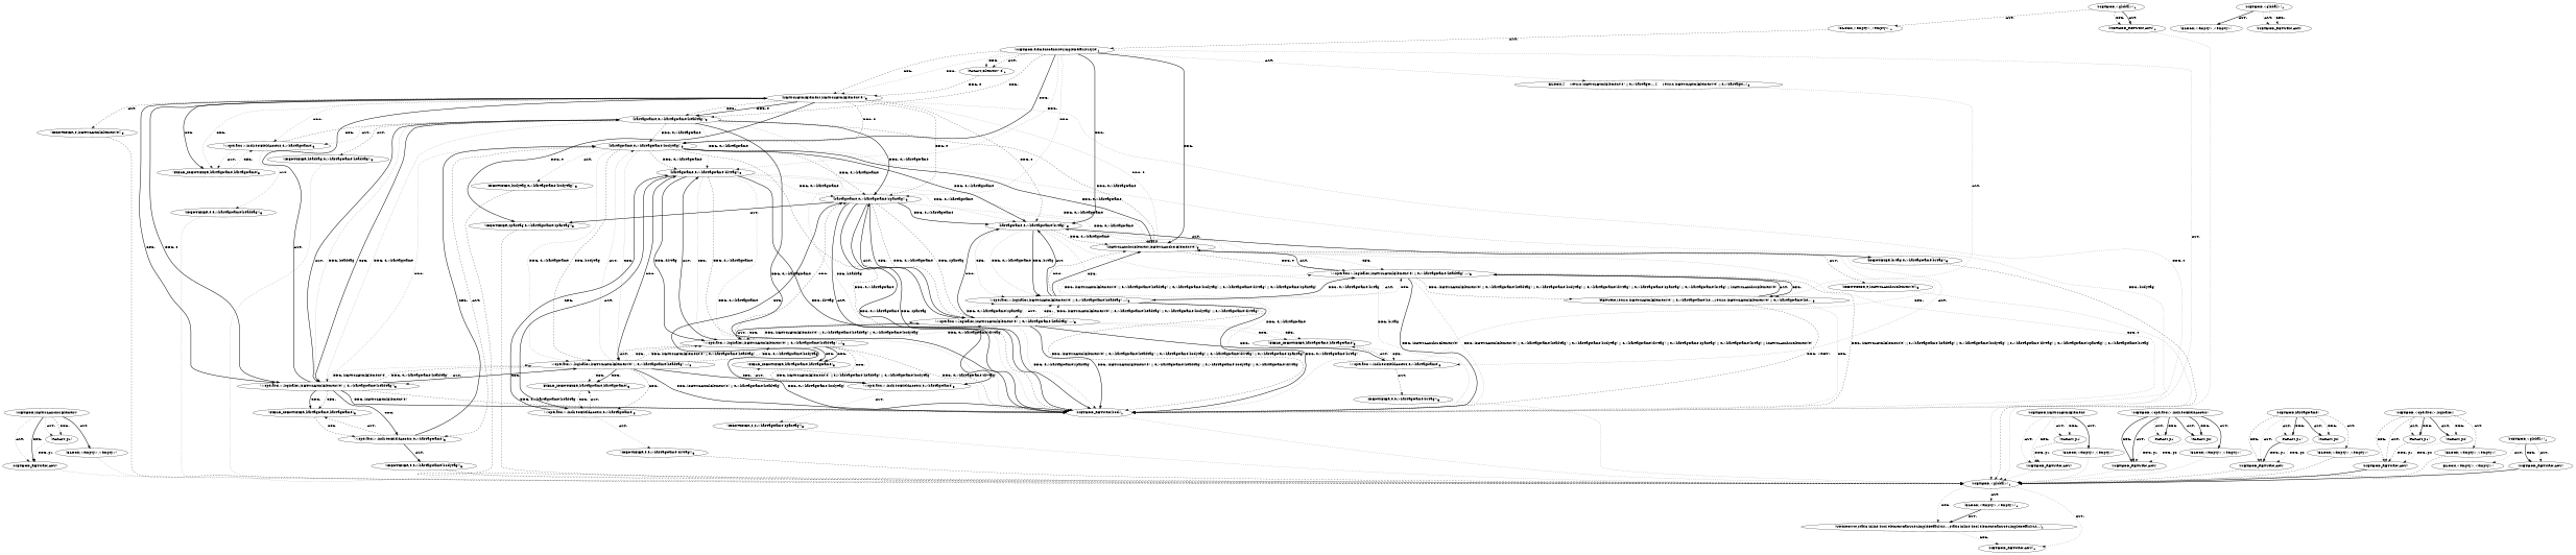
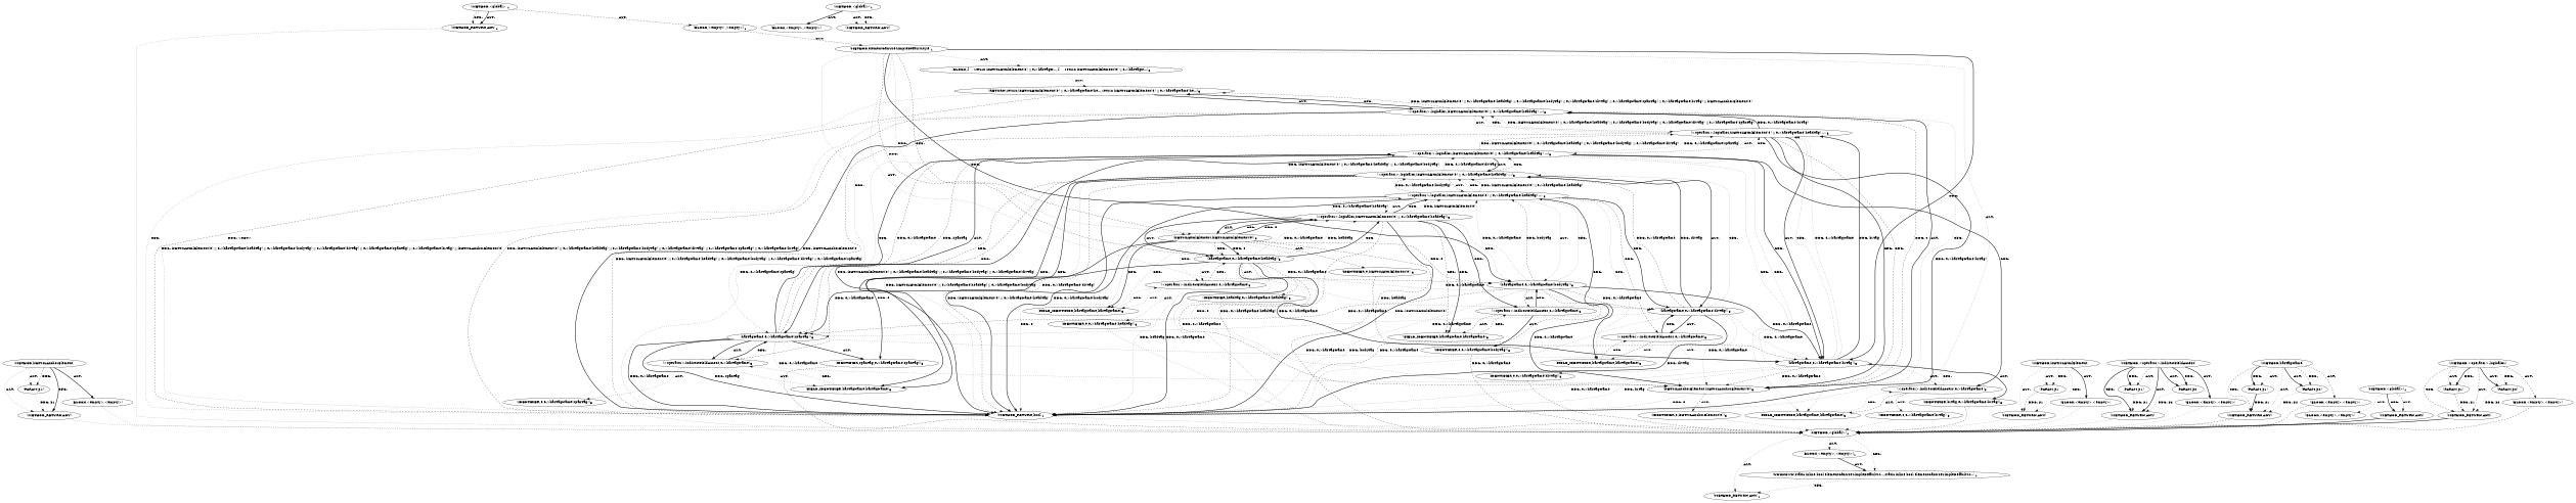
  digraph {
    edge [style=dotted]
    n1 [label=<(METHOD,isHTMLAnchorElement)>]
    n2 [label=<(PARAM,p1)>]
    n3 [label=<(BLOCK,&lt;empty&gt;,&lt;empty&gt;)>]
    n4 [label=<(METHOD_RETURN,ANY)>]
    n5 [label=<(METHOD,&lt;global&gt;)<SUB>1</SUB>>]
    n6 [label=<(BLOCK,&lt;empty&gt;,&lt;empty&gt;)<SUB>1</SUB>>]
    n7 [label=<(UNKNOWN,static inline bool elementCanUseSimpleDefaultSt...,static inline bool elementCanUseSimpleDefaultSt...)<SUB>1</SUB>>]
    n8 [label=<(METHOD_RETURN,ANY)<SUB>1</SUB>>]
    n9 [label=<(METHOD,&lt;global&gt;)<SUB>1</SUB>>]
    n10 [label=<(BLOCK,&lt;empty&gt;,&lt;empty&gt;)<SUB>1</SUB>>]
    n11 [label=<(METHOD_RETURN,ANY)<SUB>1</SUB>>]
    n12 [label=<(METHOD,elementCanUseSimpleDefaultStyle)<SUB>1</SUB>>]
-   n13 [label=<(PARAM,Element* e)<SUB>1</SUB>>]
    n14 [label=<(BLOCK,{     return isHTMLHtmlElement(e) || e-&gt;hasTagN...,{     return isHTMLHtmlElement(e) || e-&gt;hasTagN...)<SUB>2</SUB>>]
    n15 [label=<(isHTMLHtmlElement,isHTMLHtmlElement(e))<SUB>3</SUB>>]
    n16 [label=<(hasTagName,e-&gt;hasTagName(headTag))<SUB>3</SUB>>]
    n17 [label=<(hasTagName,e-&gt;hasTagName(bodyTag))<SUB>3</SUB>>]
    n18 [label=<(hasTagName,e-&gt;hasTagName(divTag))<SUB>3</SUB>>]
    n19 [label=<(hasTagName,e-&gt;hasTagName(spanTag))<SUB>3</SUB>>]
    n20 [label=<(hasTagName,e-&gt;hasTagName(brTag))<SUB>3</SUB>>]
    n21 [label=<(isHTMLAnchorElement,isHTMLAnchorElement(e))<SUB>3</SUB>>]
    n22 [label=<(METHOD_RETURN,bool)<SUB>1</SUB>>]
    n23 [label=<(RETURN,return isHTMLHtmlElement(e) || e-&gt;hasTagName(he...,return isHTMLHtmlElement(e) || e-&gt;hasTagName(he...)<SUB>3</SUB>>]
    n24 [label=<(&lt;operator&gt;.logicalOr,isHTMLHtmlElement(e) || e-&gt;hasTagName(headTag))<SUB>3</SUB>>]
    n25 [label=<(IDENTIFIER,e,isHTMLHtmlElement(e))<SUB>3</SUB>>]
    n26 [label=<(&lt;operator&gt;.indirectFieldAccess,e-&gt;hasTagName)<SUB>3</SUB>>]
    n27 [label=<(FIELD_IDENTIFIER,hasTagName,hasTagName)<SUB>3</SUB>>]
    n28 [label=<(IDENTIFIER,spanTag,e-&gt;hasTagName(spanTag))<SUB>3</SUB>>]
    n29 [label=<(IDENTIFIER,headTag,e-&gt;hasTagName(headTag))<SUB>3</SUB>>]
    n30 [label=<(&lt;operator&gt;.logicalOr,isHTMLHtmlElement(e) || e-&gt;hasTagName(headTag) ...)<SUB>3</SUB>>]
    n31 [label=<(&lt;operator&gt;.indirectFieldAccess,e-&gt;hasTagName)<SUB>3</SUB>>]
-   n32 [label=<(IDENTIFIER,bodyTag,e-&gt;hasTagName(bodyTag))<SUB>3</SUB>>]
    n33 [label=<(&lt;operator&gt;.logicalOr,isHTMLHtmlElement(e) || e-&gt;hasTagName(headTag) ...)<SUB>3</SUB>>]
    n34 [label=<(&lt;operator&gt;.indirectFieldAccess,e-&gt;hasTagName)<SUB>3</SUB>>]
    n35 [label=<(&lt;operator&gt;.logicalOr,isHTMLHtmlElement(e) || e-&gt;hasTagName(headTag) ...)<SUB>3</SUB>>]
    n36 [label=<(&lt;operator&gt;.indirectFieldAccess,e-&gt;hasTagName)<SUB>3</SUB>>]
    n37 [label=<(&lt;operator&gt;.logicalOr,isHTMLHtmlElement(e) || e-&gt;hasTagName(headTag) ...)<SUB>3</SUB>>]
    n38 [label=<(&lt;operator&gt;.indirectFieldAccess,e-&gt;hasTagName)<SUB>3</SUB>>]
    n39 [label=<(IDENTIFIER,brTag,e-&gt;hasTagName(brTag))<SUB>3</SUB>>]
    n40 [label=<(&lt;operator&gt;.logicalOr,isHTMLHtmlElement(e) || e-&gt;hasTagName(headTag) ...)<SUB>3</SUB>>]
    n41 [label=<(IDENTIFIER,e,isHTMLAnchorElement(e))<SUB>3</SUB>>]
    n42 [label=<(FIELD_IDENTIFIER,hasTagName,hasTagName)<SUB>3</SUB>>]
    n43 [label=<(FIELD_IDENTIFIER,hasTagName,hasTagName)<SUB>3</SUB>>]
    n44 [label=<(IDENTIFIER,e,e-&gt;hasTagName(brTag))<SUB>3</SUB>>]
    n45 [label=<(FIELD_IDENTIFIER,hasTagName,hasTagName)<SUB>3</SUB>>]
    n46 [label=<(IDENTIFIER,e,e-&gt;hasTagName(spanTag))<SUB>3</SUB>>]
    n47 [label=<(FIELD_IDENTIFIER,hasTagName,hasTagName)<SUB>3</SUB>>]
    n48 [label=<(IDENTIFIER,e,e-&gt;hasTagName(divTag))<SUB>3</SUB>>]
    n49 [label=<(IDENTIFIER,e,e-&gt;hasTagName(bodyTag))<SUB>3</SUB>>]
    n50 [label=<(IDENTIFIER,e,e-&gt;hasTagName(headTag))<SUB>3</SUB>>]
    n51 [label=<(METHOD,isHTMLHtmlElement)>]
    n52 [label=<(PARAM,p1)>]
    n53 [label=<(BLOCK,&lt;empty&gt;,&lt;empty&gt;)>]
    n54 [label=<(METHOD_RETURN,ANY)>]
    n55 [label=<(METHOD,&lt;operator&gt;.indirectFieldAccess)>]
    n56 [label=<(PARAM,p1)>]
    n57 [label=<(PARAM,p2)>]
    n58 [label=<(BLOCK,&lt;empty&gt;,&lt;empty&gt;)>]
    n59 [label=<(METHOD_RETURN,ANY)>]
    n60 [label=<(METHOD,hasTagName)>]
    n61 [label=<(PARAM,p1)>]
    n62 [label=<(PARAM,p2)>]
    n63 [label=<(BLOCK,&lt;empty&gt;,&lt;empty&gt;)>]
    n64 [label=<(METHOD_RETURN,ANY)>]
    n65 [label=<(METHOD,&lt;operator&gt;.logicalOr)>]
    n66 [label=<(PARAM,p1)>]
    n67 [label=<(PARAM,p2)>]
    n68 [label=<(BLOCK,&lt;empty&gt;,&lt;empty&gt;)>]
    n69 [label=<(METHOD_RETURN,ANY)>]
    n70 [label=<(METHOD,&lt;global&gt;)<SUB>1</SUB>>]
    n71 [label=<(BLOCK,&lt;empty&gt;,&lt;empty&gt;)>]
    n72 [label=<(METHOD_RETURN,ANY)>]
    n73 [label=<(METHOD,&lt;global&gt;)<SUB>1</SUB>>]
    n74 [label=<(BLOCK,&lt;empty&gt;,&lt;empty&gt;)>]
    n75 [label=<(METHOD_RETURN,ANY)>]
    n1 -> n2 [label="AST: "]
    n1 -> n2 [label="DDG: " style=dashed]
    n1 -> n3 [label="AST: " style=bold]
    n1 -> n4 [label="AST: "]
    n1 -> n4 [label="CFG: " style=bold]
    n2 -> n4 [label="DDG: p1"]
    n3 -> n5
    n4 -> n5
    n5 -> n6 [label="AST: "]
    n5 -> n7 [label="CFG: "]
    n5 -> n8 [label="AST: "]
    n6 -> n7 [label="AST: " style=bold]
    n7 -> n8 [label="CFG: "]
    n9 -> n10 [label="AST: " style=dashed]
    n9 -> n11 [label="AST: " style=bold]
    n9 -> n11 [label="CFG: " style=dashed]
    n10 -> n12 [label="AST: " style=dashed]
    n11 -> n5
-   n12 -> n13 [label="AST: " style=dashed]
-   n12 -> n13 [label="DDG: "]
    n12 -> n14 [label="AST: "]
    n12 -> n15 [label="CFG: " style=dashed]
    n12 -> n15 [label="DDG: "]
    n12 -> n16 [label="DDG: " style=dashed]
    n12 -> n17 [label="DDG: " style=bold]
-   n12 -> n18 [label="DDG: "]
+   n12 -> n18 [label="AST: "]
    n12 -> n19 [label="DDG: "]
    n12 -> n20 [label="DDG: " style=bold]
-   n12 -> n21 [label="DDG: " style=bold]
    n12 -> n22 [label="AST: "]
-   n13 -> n15 [label="DDG: e" style=dashed]
    n14 -> n23 [label="AST: "]
    n15 -> n16 [label="DDG: e" style=bold]
    n15 -> n16 [label="CDG: " style=dashed]
    n15 -> n17 [label="DDG: e" style=dashed]
-   n15 -> n19 [label="DDG: e" style=dashed]
-   n15 -> n20 [label="DDG: e" style=dashed]
+   n15 -> n20 [label="DDG: headTag" style=dashed]
    n15 -> n21 [label="DDG: e"]
    n15 -> n22 [label="DDG: e"]
    n15 -> n24 [label="CFG: " style=bold]
    n15 -> n24 [label="DDG: e" style=bold]
    n15 -> n25 [label="AST: " style=dashed]
    n15 -> n26 [label="CDG: "]
    n15 -> n27 [label="CFG: " style=bold]
    n15 -> n27 [label="CDG: "]
    n15 -> n28 [label="DDG: e" style=bold]
    n16 -> n17 [label="DDG: e-&gt;hasTagName" style=dashed]
    n16 -> n18 [label="DDG: e-&gt;hasTagName"]
    n16 -> n19 [label="DDG: e-&gt;hasTagName" style=bold]
+   n16 -> n20 [label="DDG: e-&gt;hasTagName" style=bold]
    n16 -> n21 [label="DDG: e-&gt;hasTagName" style=dashed]
    n16 -> n22 [label="DDG: e-&gt;hasTagName" style=bold]
    n16 -> n22 [label="DDG: headTag"]
    n16 -> n24 [label="CFG: " style=bold]
    n16 -> n24 [label="DDG: e-&gt;hasTagName"]
    n16 -> n24 [label="DDG: headTag"]
    n16 -> n26 [label="AST: "]
    n16 -> n29 [label="AST: " style=dashed]
    n17 -> n18 [label="DDG: e-&gt;hasTagName" style=dashed]
    n17 -> n19 [label="DDG: e-&gt;hasTagName" style=dashed]
    n17 -> n20 [label="DDG: e-&gt;hasTagName" style=bold]
    n17 -> n21 [label="DDG: e-&gt;hasTagName" style=bold]
    n17 -> n22 [label="DDG: e-&gt;hasTagName" style=dashed]
    n17 -> n22 [label="DDG: bodyTag"]
    n17 -> n30 [label="CFG: "]
    n17 -> n30 [label="DDG: e-&gt;hasTagName"]
    n17 -> n30 [label="DDG: bodyTag" style=dashed]
    n17 -> n31 [label="AST: " style=dashed]
-   n17 -> n32 [label="AST: "]
    n18 -> n19 [label="DDG: e-&gt;hasTagName"]
    n18 -> n20 [label="DDG: e-&gt;hasTagName"]
    n18 -> n21 [label="DDG: e-&gt;hasTagName"]
    n18 -> n22 [label="DDG: e-&gt;hasTagName"]
    n18 -> n22 [label="DDG: divTag" style=bold]
    n18 -> n33 [label="CFG: "]
    n18 -> n33 [label="DDG: e-&gt;hasTagName" style=dashed]
    n18 -> n33 [label="DDG: divTag" style=bold]
    n18 -> n34 [label="AST: " style=bold]
-   n19 -> n20 [label="DDG: e-&gt;hasTagName" style=bold]
+   n19 -> n20 [label="DDG: e-&gt;hasTagName"]
    n19 -> n21 [label="DDG: e-&gt;hasTagName"]
    n19 -> n22 [label="DDG: e-&gt;hasTagName" style=bold]
    n19 -> n22 [label="DDG: spanTag" style=bold]
    n19 -> n28 [label="AST: " style=bold]
    n19 -> n35 [label="CFG: " style=bold]
    n19 -> n35 [label="DDG: e-&gt;hasTagName" style=dashed]
    n19 -> n35 [label="DDG: spanTag" style=dashed]
    n19 -> n36 [label="AST: " style=bold]
    n20 -> n21 [label="DDG: e-&gt;hasTagName" style=dashed]
    n20 -> n22 [label="DDG: e-&gt;hasTagName"]
    n20 -> n22 [label="DDG: brTag"]
    n20 -> n37 [label="CFG: "]
    n20 -> n37 [label="DDG: e-&gt;hasTagName"]
    n20 -> n37 [label="DDG: brTag" style=bold]
    n20 -> n38 [label="AST: "]
    n20 -> n39 [label="AST: " style=bold]
-   n21 -> n22 [label="CFG: e"]
+   n21 -> n22 [label="DDG: e"]
    n21 -> n40 [label="CFG: "]
    n21 -> n40 [label="DDG: e" style=dashed]
    n21 -> n41 [label="AST: " style=dashed]
    n22 -> n5
    n23 -> n22 [label="CFG: "]
    n23 -> n22 [label="DDG: &lt;RET&gt;" style=dashed]
    n23 -> n40 [label="AST: " style=bold]
    n24 -> n15 [label="AST: " style=bold]
    n24 -> n16 [label="AST: " style=bold]
    n24 -> n17 [label="CDG: "]
    n24 -> n22 [label="DDG: isHTMLHtmlElement(e)" style=bold]
    n24 -> n22 [label="DDG: e-&gt;hasTagName(headTag)" style=dashed]
    n24 -> n30 [label="CFG: " style=bold]
    n24 -> n30 [label="DDG: isHTMLHtmlElement(e)"]
    n24 -> n30 [label="DDG: e-&gt;hasTagName(headTag)" style=dashed]
    n24 -> n31 [label="CDG: " style=bold]
    n24 -> n47 [label="CFG: " style=dashed]
    n24 -> n47 [label="CDG: " style=bold]
    n25 -> n5 [style=dashed]
    n26 -> n16 [label="CFG: " style=dashed]
    n26 -> n27 [label="AST: "]
    n26 -> n50 [label="AST: "]
    n27 -> n26 [label="CFG: "]
    n28 -> n5 [style=dashed]
    n29 -> n5
    n30 -> n17 [label="AST: "]
    n30 -> n18 [label="CDG: " style=bold]
    n30 -> n22 [label="DDG: isHTMLHtmlElement(e) || e-&gt;hasTagName(headTag)" style=bold]
    n30 -> n22 [label="DDG: e-&gt;hasTagName(bodyTag)" style=bold]
    n30 -> n24 [label="AST: "]
    n30 -> n33 [label="CFG: "]
    n30 -> n33 [label="DDG: isHTMLHtmlElement(e) || e-&gt;hasTagName(headTag)" style=dashed]
    n30 -> n33 [label="DDG: e-&gt;hasTagName(bodyTag)" style=dashed]
    n30 -> n34 [label="CDG: " style=dashed]
    n30 -> n45 [label="CFG: "]
    n30 -> n45 [label="CDG: " style=bold]
    n31 -> n17 [label="CFG: " style=bold]
    n31 -> n47 [label="AST: " style=dashed]
    n31 -> n49 [label="AST: " style=bold]
-   n32 -> n5 [style=dashed]
    n33 -> n18 [label="AST: " style=bold]
    n33 -> n19 [label="CDG: " style=dashed]
    n33 -> n22 [label="DDG: isHTMLHtmlElement(e) || e-&gt;hasTagName(headTag) || e-&gt;hasTagName(bodyTag)"]
    n33 -> n22 [label="DDG: e-&gt;hasTagName(divTag)" style=dashed]
    n33 -> n30 [label="AST: " style=dashed]
    n33 -> n35 [label="CFG: " style=dashed]
    n33 -> n35 [label="DDG: isHTMLHtmlElement(e) || e-&gt;hasTagName(headTag) || e-&gt;hasTagName(bodyTag)"]
    n33 -> n35 [label="DDG: e-&gt;hasTagName(divTag)"]
    n33 -> n36 [label="CDG: " style=dashed]
    n33 -> n43 [label="CFG: " style=bold]
    n33 -> n43 [label="CDG: " style=bold]
    n34 -> n18 [label="CFG: " style=bold]
    n34 -> n45 [label="AST: " style=dashed]
    n34 -> n48 [label="AST: "]
    n35 -> n19 [label="AST: " style=bold]
    n35 -> n20 [label="CDG: " style=bold]
    n35 -> n22 [label="DDG: isHTMLHtmlElement(e) || e-&gt;hasTagName(headTag) || e-&gt;hasTagName(bodyTag) || e-&gt;hasTagName(divTag)" style=bold]
    n35 -> n22 [label="DDG: e-&gt;hasTagName(spanTag)"]
    n35 -> n33 [label="AST: " style=bold]
    n35 -> n37 [label="CFG: "]
    n35 -> n37 [label="DDG: isHTMLHtmlElement(e) || e-&gt;hasTagName(headTag) || e-&gt;hasTagName(bodyTag) || e-&gt;hasTagName(divTag)" style=dashed]
    n35 -> n37 [label="DDG: e-&gt;hasTagName(spanTag)"]
    n35 -> n38 [label="CDG: " style=bold]
    n35 -> n42 [label="CFG: "]
    n35 -> n42 [label="CDG: "]
    n36 -> n19 [label="CFG: " style=bold]
    n36 -> n43 [label="AST: "]
    n36 -> n46 [label="AST: "]
    n37 -> n20 [label="AST: " style=bold]
    n37 -> n21 [label="CFG: " style=bold]
    n37 -> n21 [label="CDG: " style=dashed]
    n37 -> n22 [label="DDG: isHTMLHtmlElement(e) || e-&gt;hasTagName(headTag) || e-&gt;hasTagName(bodyTag) || e-&gt;hasTagName(divTag) || e-&gt;hasTagName(spanTag)" style=dashed]
    n37 -> n22 [label="DDG: e-&gt;hasTagName(brTag)" style=bold]
    n37 -> n35 [label="AST: "]
    n37 -> n40 [label="CFG: "]
    n37 -> n40 [label="DDG: isHTMLHtmlElement(e) || e-&gt;hasTagName(headTag) || e-&gt;hasTagName(bodyTag) || e-&gt;hasTagName(divTag) || e-&gt;hasTagName(spanTag)"]
    n37 -> n40 [label="DDG: e-&gt;hasTagName(brTag)" style=bold]
    n38 -> n20 [label="CFG: "]
    n38 -> n42 [label="AST: " style=dashed]
    n38 -> n44 [label="AST: " style=dashed]
    n39 -> n5 [style=dashed]
    n40 -> n21 [label="AST: " style=bold]
    n40 -> n22 [label="DDG: isHTMLHtmlElement(e) || e-&gt;hasTagName(headTag) || e-&gt;hasTagName(bodyTag) || e-&gt;hasTagName(divTag) || e-&gt;hasTagName(spanTag) || e-&gt;hasTagName(brTag)" style=dashed]
    n40 -> n22 [label="DDG: isHTMLAnchorElement(e)" style=bold]
    n40 -> n22 [label="DDG: isHTMLHtmlElement(e) || e-&gt;hasTagName(headTag) || e-&gt;hasTagName(bodyTag) || e-&gt;hasTagName(divTag) || e-&gt;hasTagName(spanTag) || e-&gt;hasTagName(brTag) || isHTMLAnchorElement(e)"]
    n40 -> n23 [label="CFG: " style=bold]
    n40 -> n23 [label="DDG: isHTMLHtmlElement(e) || e-&gt;hasTagName(headTag) || e-&gt;hasTagName(bodyTag) || e-&gt;hasTagName(divTag) || e-&gt;hasTagName(spanTag) || e-&gt;hasTagName(brTag) || isHTMLAnchorElement(e)" style=dashed]
    n40 -> n37 [label="AST: "]
    n41 -> n5
    n42 -> n38 [label="CFG: "]
    n43 -> n36 [label="CFG: "]
    n44 -> n5
    n45 -> n34 [label="CFG: " style=dashed]
    n46 -> n5
    n47 -> n31 [label="CFG: " style=dashed]
    n48 -> n5 [style=dashed]
    n49 -> n5 [style=dashed]
    n50 -> n5
    n51 -> n52 [label="AST: "]
    n51 -> n52 [label="DDG: "]
    n51 -> n53 [label="AST: " style=bold]
    n51 -> n54 [label="AST: "]
    n51 -> n54 [label="CFG: "]
    n52 -> n54 [label="DDG: p1" style=dashed]
    n53 -> n5
    n54 -> n5
    n55 -> n56 [label="AST: " style=dashed]
    n55 -> n56 [label="DDG: " style=bold]
    n55 -> n57 [label="AST: " style=bold]
    n55 -> n57 [label="DDG: " style=bold]
    n55 -> n58 [label="AST: " style=bold]
    n55 -> n59 [label="AST: " style=bold]
    n55 -> n59 [label="CFG: " style=bold]
    n56 -> n59 [label="DDG: p1"]
    n57 -> n59 [label="DDG: p2"]
    n58 -> n5
    n59 -> n5
    n60 -> n61 [label="AST: "]
    n60 -> n61 [label="DDG: " style=bold]
    n60 -> n62 [label="AST: " style=bold]
    n60 -> n62 [label="DDG: " style=dashed]
    n60 -> n63 [label="AST: " style=dashed]
    n60 -> n64 [label="AST: "]
    n60 -> n64 [label="CFG: " style=dashed]
    n61 -> n64 [label="DDG: p1" style=bold]
    n62 -> n64 [label="DDG: p2"]
    n63 -> n5 [style=dashed]
    n64 -> n5 [style=dashed]
    n65 -> n66 [label="AST: " style=dashed]
    n65 -> n66 [label="DDG: " style=bold]
    n65 -> n67 [label="AST: " style=bold]
    n65 -> n67 [label="DDG: "]
    n65 -> n68 [label="AST: " style=dashed]
    n65 -> n69 [label="AST: " style=dashed]
    n65 -> n69 [label="CFG: " style=dashed]
    n66 -> n69 [label="DDG: p1" style=dashed]
    n67 -> n69 [label="DDG: p2"]
    n68 -> n5 [style=dashed]
    n69 -> n5 [style=bold]
    n70 -> n71 [label="AST: "]
    n70 -> n72 [label="AST: " style=dashed]
    n70 -> n72 [label="CFG: " style=bold]
    n71 -> n5
    n72 -> n5 [style=bold]
    n73 -> n74 [label="AST: " style=bold]
    n73 -> n75 [label="AST: "]
    n73 -> n75 [label="CFG: "]
  }
